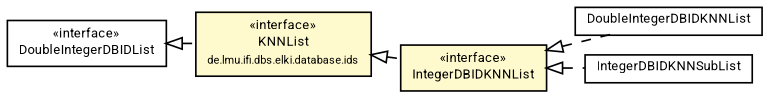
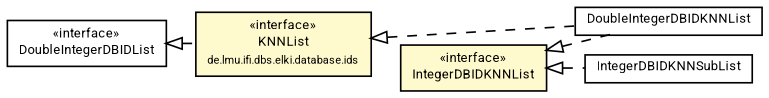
  digraph {
    nodesep=0.15
    rankdir=LR
    ranksep=0.25
    node [fontcolor=black fontname=Roboto fontsize=8 margin=0 shape=plaintext]
    edge [arrowtail=empty color=black dir=back fontname=Roboto fontsize=7 labelfontname=Roboto labelfontsize=7 style=dashed weight=9]
    n1 [height=0 label=<<table title="de.lmu.ifi.dbs.elki.database.ids.KNNList" border="0" cellborder="1" cellspacing="0" cellpadding="2" bgcolor="LemonChiffon" href="../KNNList.html" target="_parent"> 		<tr><td><table border="0" cellspacing="0" cellpadding="1"> 		<tr><td align="center" balign="center"> &#171;interface&#187; </td></tr> 		<tr><td align="center" balign="center"> <font face="Roboto">KNNList</font> </td></tr> 		<tr><td align="center" balign="center"> <font face="Roboto" point-size="7.0">de.lmu.ifi.dbs.elki.database.ids</font> </td></tr> 		</table></td></tr> 		</table>> width=0]
    n2 [height=0 label=<<table title="de.lmu.ifi.dbs.elki.database.ids.integer.IntegerDBIDKNNList" border="0" cellborder="1" cellspacing="0" cellpadding="2" bgcolor="lemonChiffon" href="IntegerDBIDKNNList.html" target="_parent"> 		<tr><td><table border="0" cellspacing="0" cellpadding="1"> 		<tr><td align="center" balign="center"> &#171;interface&#187; </td></tr> 		<tr><td align="center" balign="center"> <font face="Roboto">IntegerDBIDKNNList</font> </td></tr> 		</table></td></tr> 		</table>> width=0]
    n3 [height=0 label=<<table title="de.lmu.ifi.dbs.elki.database.ids.integer.DoubleIntegerDBIDKNNList" border="0" cellborder="1" cellspacing="0" cellpadding="2" href="DoubleIntegerDBIDKNNList.html" target="_parent"> 		<tr><td><table border="0" cellspacing="0" cellpadding="1"> 		<tr><td align="center" balign="center"> <font face="Roboto">DoubleIntegerDBIDKNNList</font> </td></tr> 		</table></td></tr> 		</table>> width=0]
    n4 [height=0 label=<<table title="de.lmu.ifi.dbs.elki.database.ids.integer.IntegerDBIDKNNSubList" border="0" cellborder="1" cellspacing="0" cellpadding="2" href="IntegerDBIDKNNSubList.html" target="_parent"> 		<tr><td><table border="0" cellspacing="0" cellpadding="1"> 		<tr><td align="center" balign="center"> <font face="Roboto">IntegerDBIDKNNSubList</font> </td></tr> 		</table></td></tr> 		</table>> width=0]
    n5 [height=0 label=<<table title="de.lmu.ifi.dbs.elki.database.ids.integer.DoubleIntegerDBIDList" border="0" cellborder="1" cellspacing="0" cellpadding="2" href="DoubleIntegerDBIDList.html" target="_parent"> 		<tr><td><table border="0" cellspacing="0" cellpadding="1"> 		<tr><td align="center" balign="center"> &#171;interface&#187; </td></tr> 		<tr><td align="center" balign="center"> <font face="Roboto">DoubleIntegerDBIDList</font> </td></tr> 		</table></td></tr> 		</table>> width=0]
-   n1 -> n2
+   n1 -> n3
    n2 -> n3
    n2 -> n4
    n5 -> n1
  }
